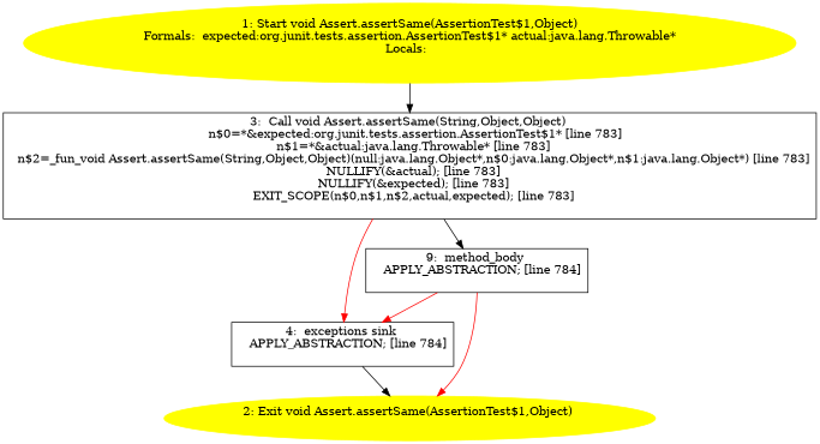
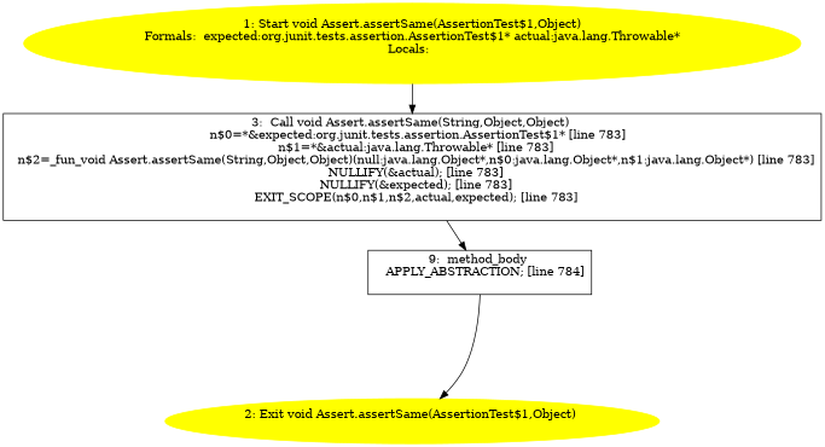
  digraph {
    node [shape=box]
    n1 [color=yellow label="1: Start void Assert.assertSame(AssertionTest$1,Object)\nFormals:  expected:org.junit.tests.assertion.AssertionTest$1* actual:java.lang.Throwable*\nLocals:  \n  " style=filled shape=""]
    n2 [label="3:  Call void Assert.assertSame(String,Object,Object) \n   n$0=*&expected:org.junit.tests.assertion.AssertionTest$1* [line 783]\n  n$1=*&actual:java.lang.Throwable* [line 783]\n  n$2=_fun_void Assert.assertSame(String,Object,Object)(null:java.lang.Object*,n$0:java.lang.Object*,n$1:java.lang.Object*) [line 783]\n  NULLIFY(&actual); [line 783]\n  NULLIFY(&expected); [line 783]\n  EXIT_SCOPE(n$0,n$1,n$2,actual,expected); [line 783]\n "]
    n3 [label="9:  method_body \n   APPLY_ABSTRACTION; [line 784]\n "]
-   n4 [label="4:  exceptions sink \n   APPLY_ABSTRACTION; [line 784]\n "]
    n5 [color=yellow label="2: Exit void Assert.assertSame(AssertionTest$1,Object) \n  " style=filled shape=""]
    n1 -> n2
    n2 -> n3
-   n2 -> n4 [color=red]
-   n3 -> n4 [color=red]
-   n3 -> n5 [color=red]
-   n4 -> n5
+   n3 -> n5
  }
